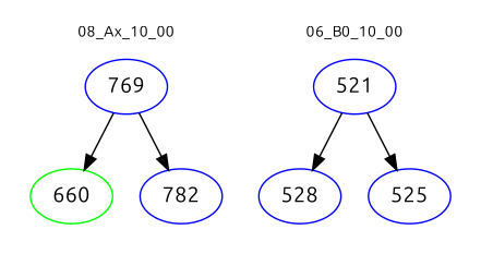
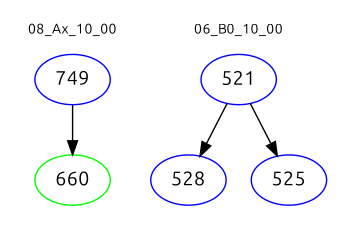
  digraph {
    fontname=Ubuntu
    node [color=blue fontname=Ubuntu]
    edge [color=black fontname=Ubuntu]
-   n1 [label=769]
+   n1 [label=749]
    n2 [color=green label=660]
-   n3 [label=782]
    n4 [label=521]
    n5 [label=528]
    n6 [label=525]
    subgraph cluster_1 {
      color=white
      fontsize=10
      label="08_Ax_10_00"
      n1
      n2
-     n3
    }
    subgraph cluster_2 {
      color=white
      fontsize=10
      label="06_B0_10_00"
      n4
      n5
      n6
    }
    n1 -> n2
-   n1 -> n3
    n4 -> n5
    n4 -> n6
  }
